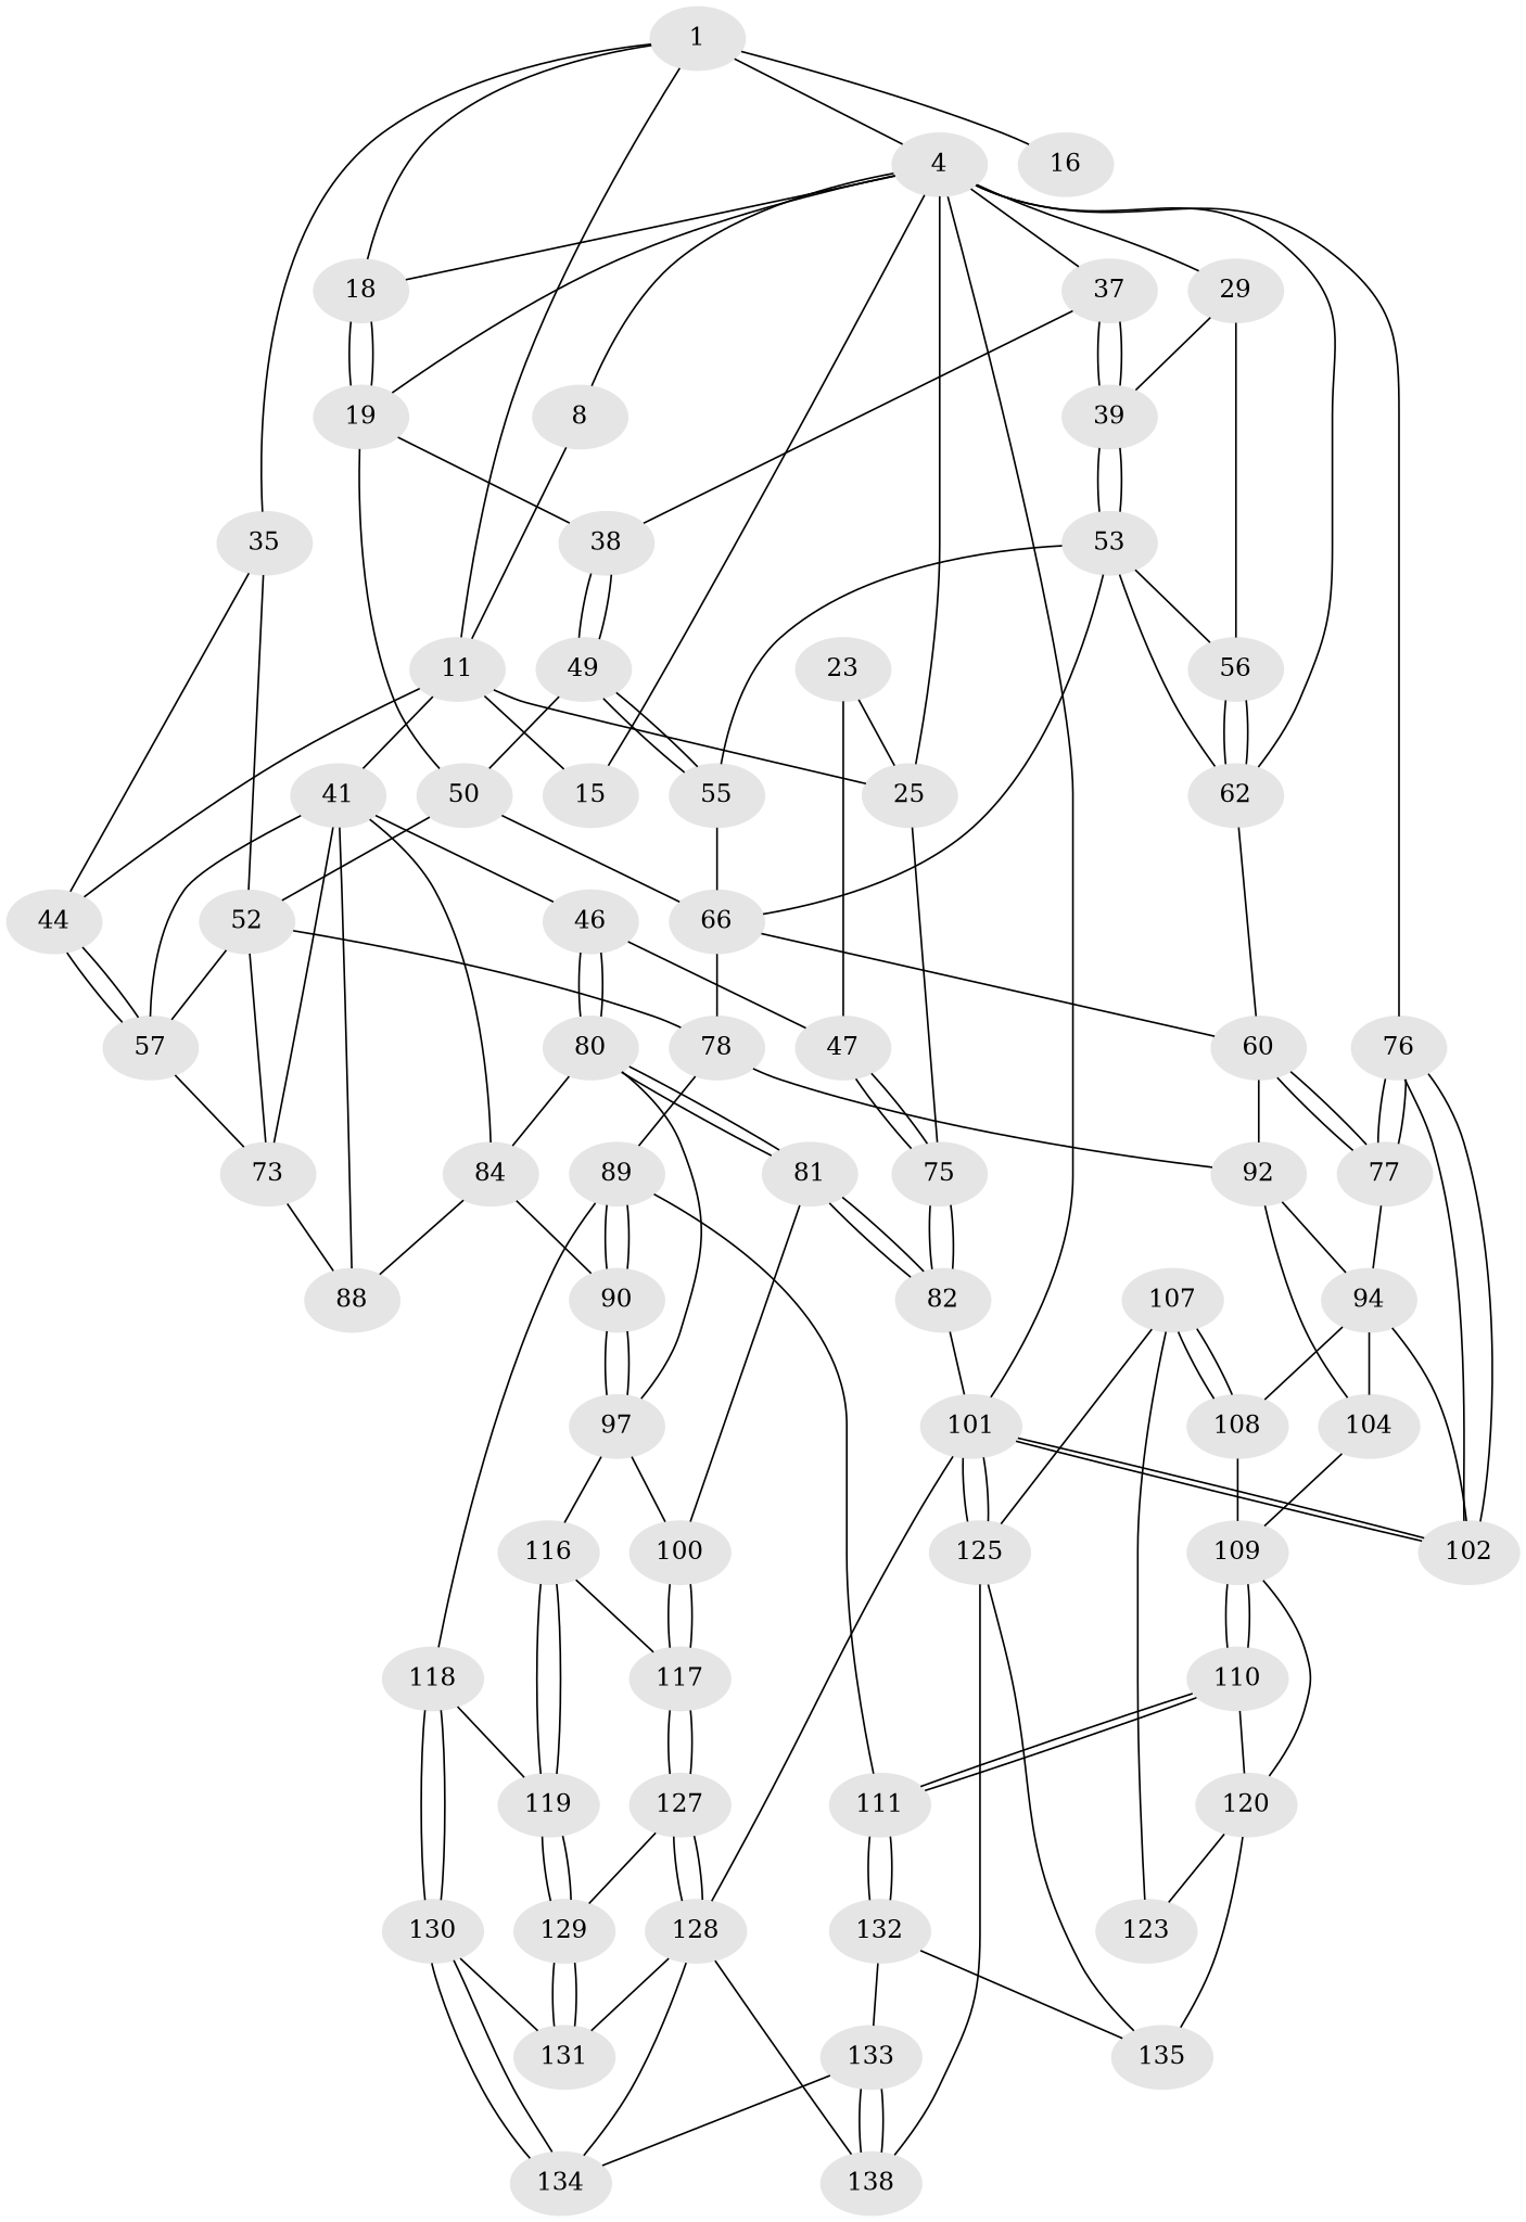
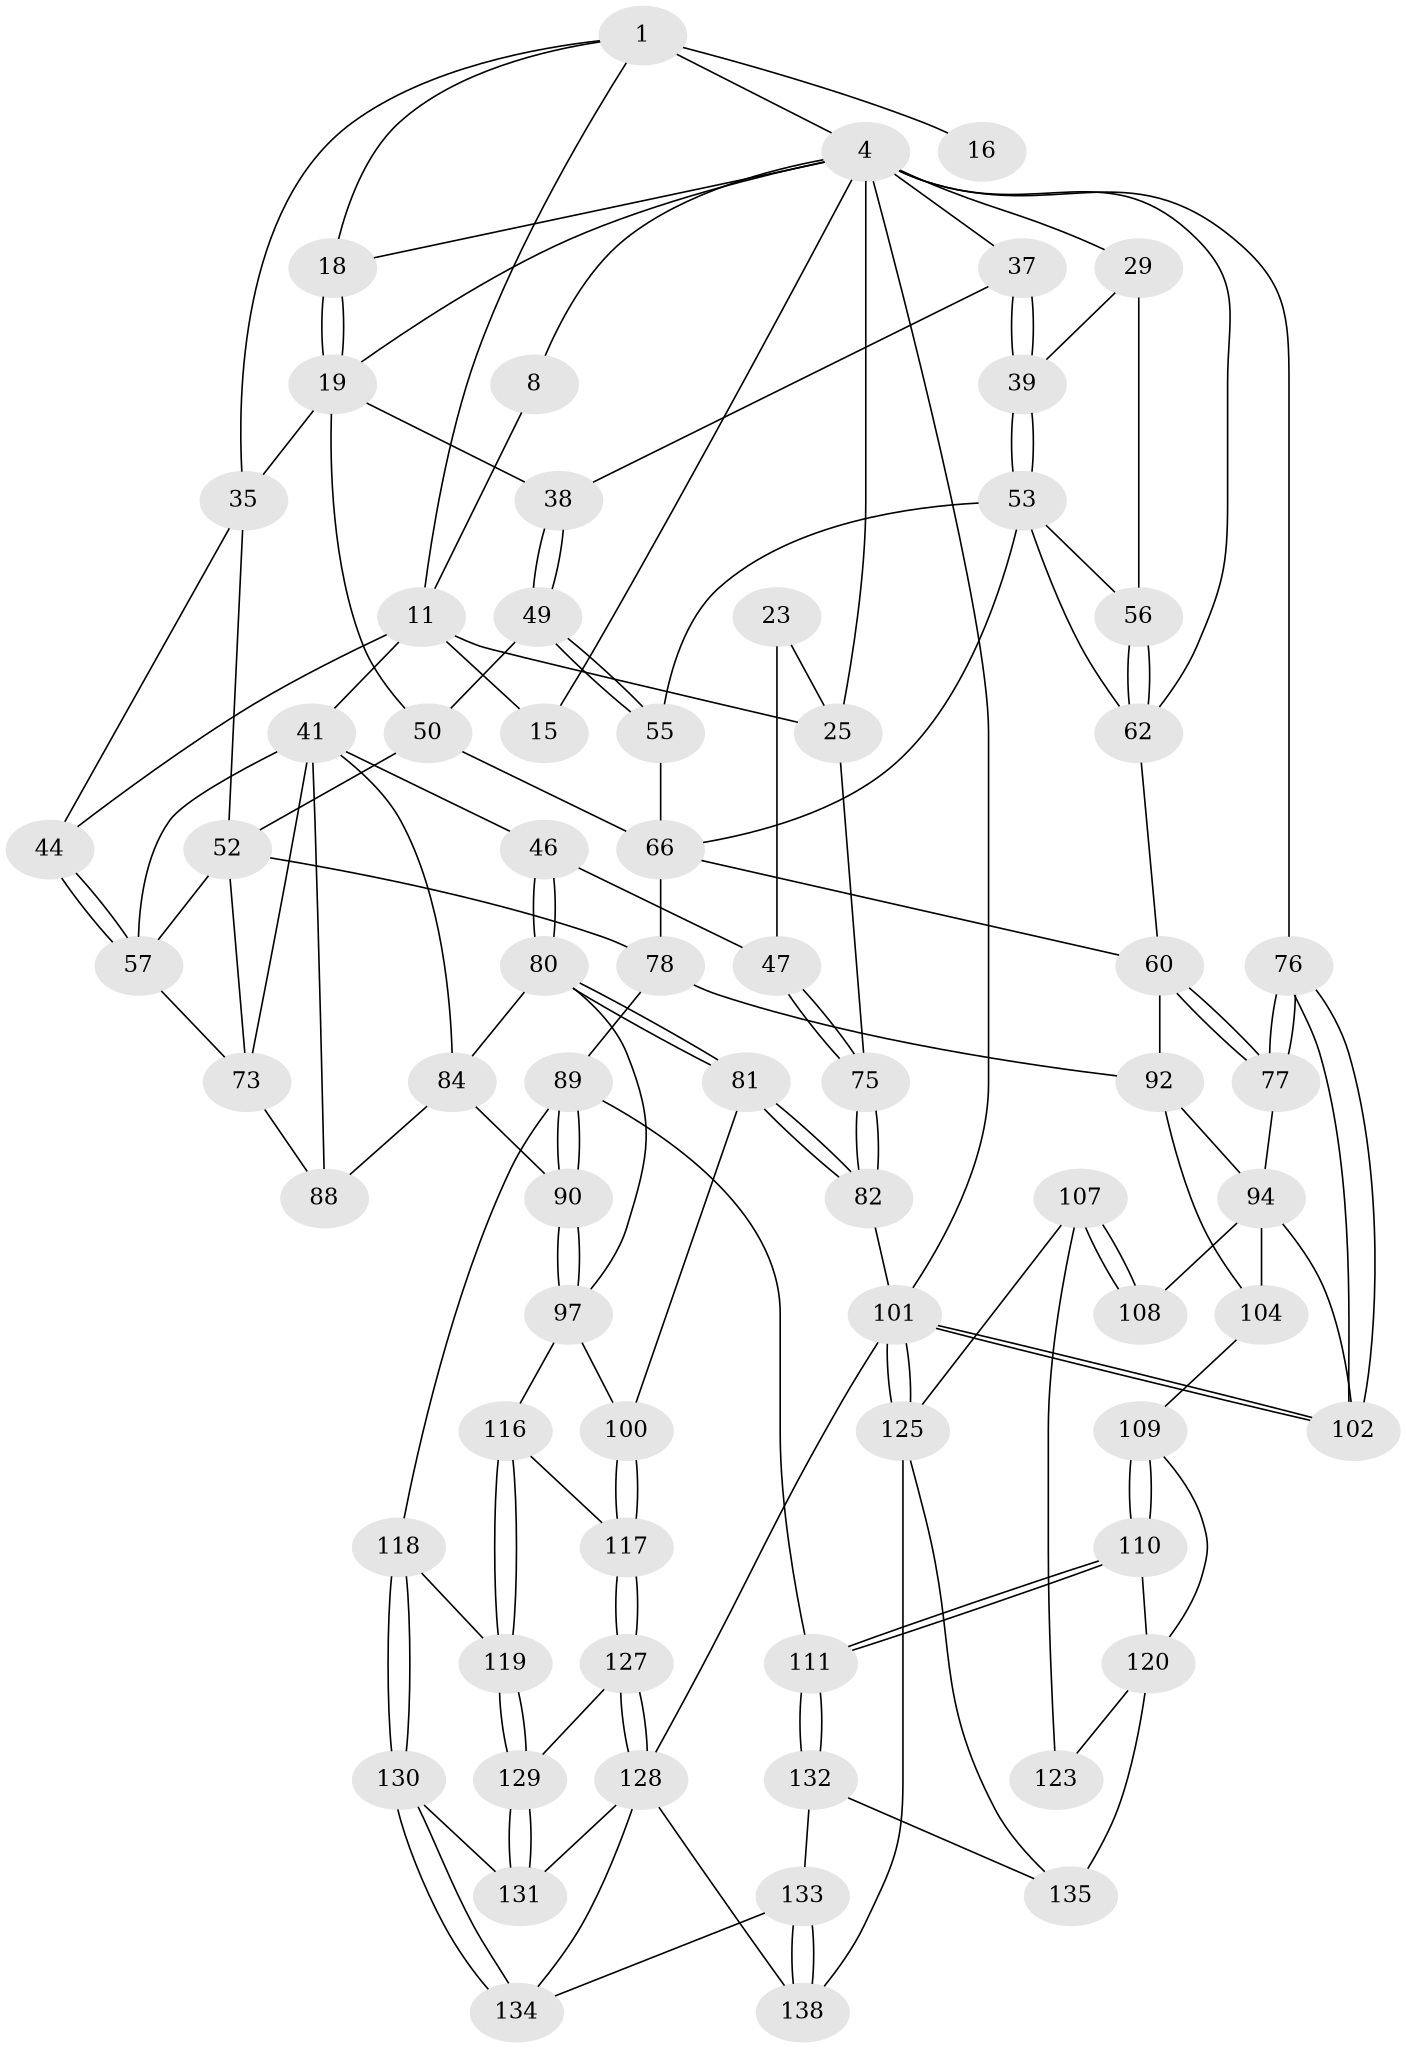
  graph {
    node [color=gray90 style=filled]
    1 [super="+2+9"]
    4 [super="+21+5"]
    11 [super="+40+12"]
    16 [super="+17"]
    18
    35 [super="+36"]
    8
    15
    19 [super="+20"]
    25
    29 [super="+30"]
    37
    62 [super="+65"]
    76
    101 [super="+114"]
    41 [super="+58+42"]
    44
    52 [super="+59"]
    38
    50 [super="+51"]
    75
    39
    56
    n24 [label=60 super="+70"]
    77
    102 [super="+103"]
    125 [super="+136"]
    128 [super="+139"]
    23 [super="+24"]
    47
    46
    57 [super="+61"]
    73 [super="+87"]
    84 [super="+91"]
    88
    49
    66 [super="+67"]
    82
    53 [super="+54"]
    78 [super="+79+86"]
    55
    80 [super="+85"]
    90
    81
    97 [super="+115+98"]
    92 [super="+93"]
    89 [super="+112"]
    94 [super="+95"]
    104 [super="+105"]
    108
    111
    118
    100
    116
    117
    132
    119
    130
    109 [super="+113"]
    127
    135 [super="+137"]
    138
    131
    134
    107 [super="+122"]
    123
    110
    120 [super="+121+124"]
    133
    129
    1 -- 4
    1 -- 11
    1 -- 16 [weight=2]
    1 -- 18
    1 -- 35
    4 -- 18
    4 -- 8
    4 -- 15
    4 -- 19
    4 -- 25
    4 -- 29 [weight=2]
    4 -- 37
    4 -- 62
    4 -- 76
    4 -- 101 [weight=2]
    11 -- 15 [weight=2]
    11 -- 25 [weight=2]
    11 -- 41 [weight=2]
    11 -- 44
    18 -- 19
    18 -- 19
    35 -- 44
    35 -- 52
    8 -- 11
+   19 -- 35 [weight=2]
    19 -- 38
    19 -- 50
    25 -- 75
    29 -- 39
    29 -- 56
    37 -- 38
    37 -- 39
    37 -- 39
    62 -- n24
    76 -- 77
    76 -- 77
    76 -- 102
    76 -- 102
    101 -- 102
    101 -- 102
    101 -- 125
    101 -- 125
    101 -- 128
    41 -- 46
    41 -- 57 [weight=2]
    41 -- 73
    41 -- 84
    41 -- 88
    44 -- 57
    44 -- 57
    52 -- 57
    52 -- 73
    52 -- 78
    38 -- 49
    38 -- 49
    50 -- 52
    50 -- 66
    75 -- 82
    75 -- 82
    39 -- 53
    39 -- 53
    56 -- 62
    56 -- 62
    n24 -- 77
    n24 -- 77
    n24 -- 92
    77 -- 94
    125 -- 135
    125 -- 138
    128 -- 138
    128 -- 131
    128 -- 134
    23 -- 25
    23 -- 47
    47 -- 75
    47 -- 75
    46 -- 47
    46 -- 80
    46 -- 80
    57 -- 73
    73 -- 88
    84 -- 88
    84 -- 90
    49 -- 50
    49 -- 55
    49 -- 55
    66 -- n24
    66 -- 78 [weight=2]
    82 -- 101
    53 -- 62
    53 -- 56
    53 -- 66
    53 -- 55
    78 -- 92
    78 -- 89
    55 -- 66
    80 -- 84
    80 -- 81
    80 -- 81
    80 -- 97
    90 -- 97
    90 -- 97
    81 -- 82
    81 -- 82
    81 -- 100
    97 -- 100
    97 -- 116
    92 -- 94
    92 -- 104
    89 -- 90
    89 -- 90
    89 -- 111
    89 -- 118
    94 -- 102
    94 -- 104 [weight=2]
    94 -- 108
    104 -- 109
-   108 -- 109
    111 -- 132
    111 -- 132
    118 -- 119
    118 -- 130
    118 -- 130
    100 -- 117
    100 -- 117
    116 -- 117
    116 -- 119
    116 -- 119
    117 -- 127
    117 -- 127
    132 -- 135
    132 -- 133
    119 -- 129
    119 -- 129
    130 -- 131
    130 -- 134
    130 -- 134
    109 -- 110
    109 -- 110
    109 -- 120
    127 -- 128
    127 -- 128
    127 -- 129
    107 -- 125
    107 -- 108
    107 -- 108
    107 -- 123 [weight=2]
    110 -- 111
    110 -- 111
    110 -- 120
    120 -- 135 [weight=2]
    120 -- 123
    133 -- 138
    133 -- 138
    133 -- 134
    129 -- 131
    129 -- 131
  }
